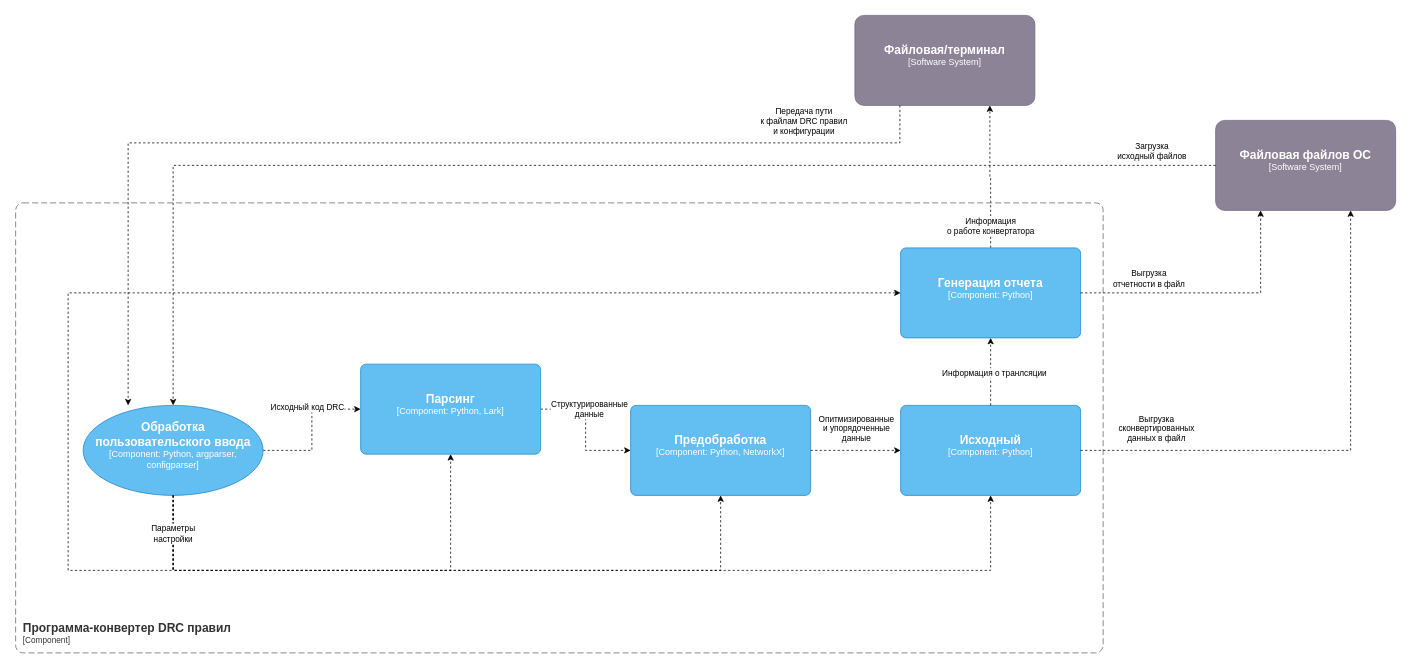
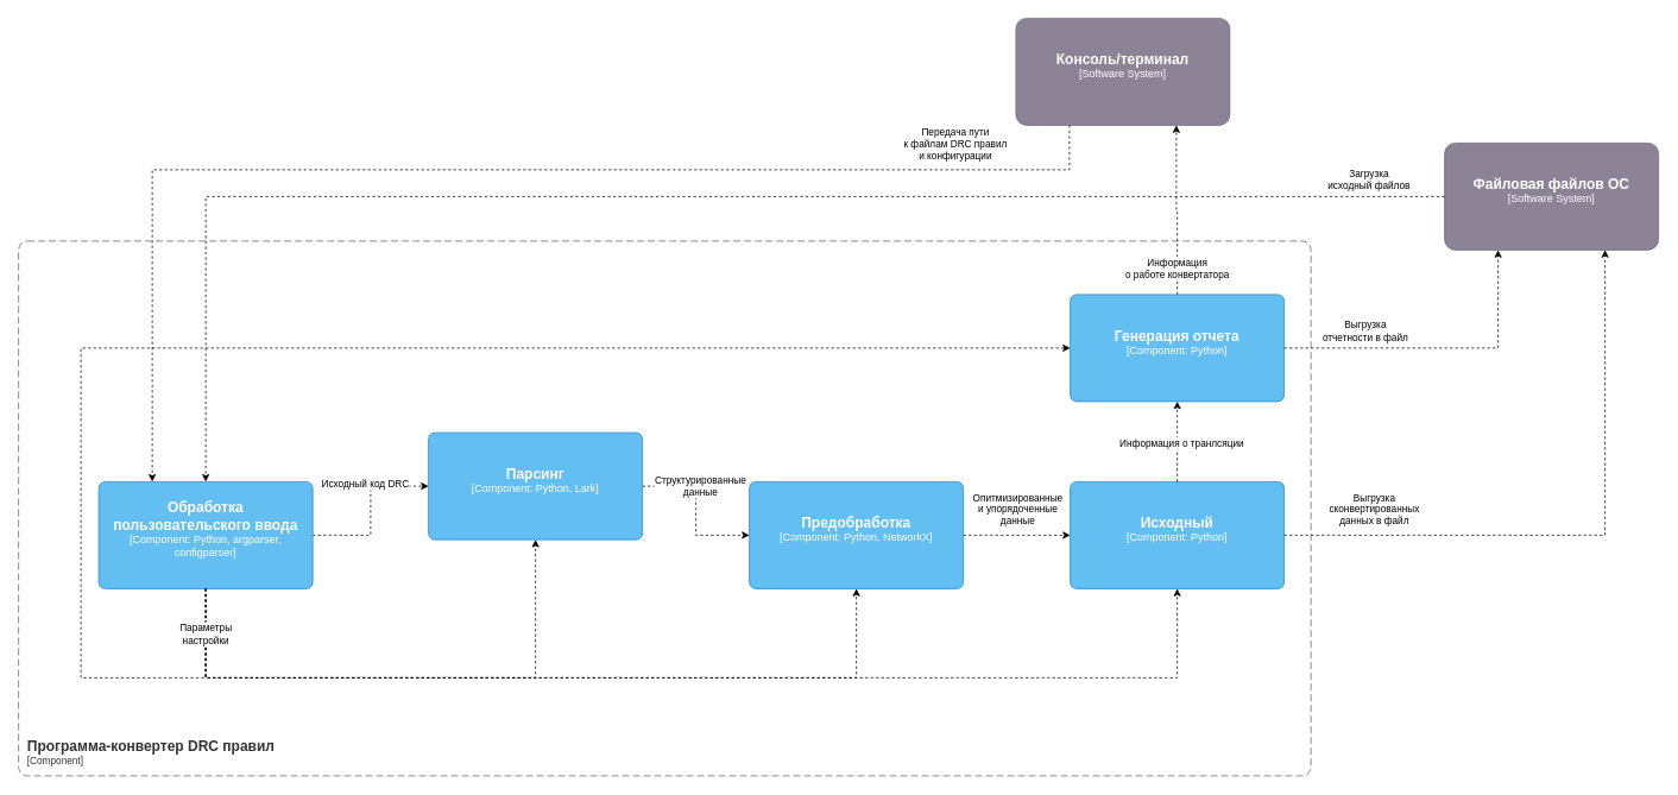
  <mxCell id="0" />
  <mxCell id="1" parent="0" />
  <mxCell id="2" style="edgeStyle=orthogonalEdgeStyle;rounded=0;orthogonalLoop=1;jettySize=auto;html=1;dashed=1;entryX=0.75;entryY=1;entryDx=0;entryDy=0;entryPerimeter=0;" parent="1" source="11" target="4" edge="1"><mxGeometry relative="1" as="geometry"><mxPoint x="1300" y="90" as="sourcePoint" /></mxGeometry></mxCell>
  <mxCell id="3" value="Информация&lt;div&gt;о работе конвертатора&lt;/div&gt;" style="edgeLabel;html=1;align=center;verticalAlign=middle;resizable=0;points=[];" parent="2" vertex="1" connectable="0"><mxGeometry relative="1" as="geometry"><mxPoint y="65" as="offset" /></mxGeometry></mxCell>
- <mxCell id="4" value="&lt;font style=&quot;font-size: 16px&quot;&gt;&lt;b&gt;Файловая/терминал&lt;/b&gt;&lt;/font&gt;&lt;div&gt;[Software System]&lt;/div&gt;&lt;br&gt;&lt;div&gt;&lt;font style=&quot;font-size: 11px&quot;&gt;&lt;font color=&quot;#cccccc&quot;&gt;&lt;/font&gt;&lt;/div&gt;" style="rounded=1;whiteSpace=wrap;html=1;labelBackgroundColor=none;fillColor=#8C8496;fontColor=#ffffff;align=center;arcSize=10;strokeColor=#736782;metaEdit=1;resizable=0;points=[[0.25,0,0],[0.5,0,0],[0.75,0,0],[1,0.25,0],[1,0.5,0],[1,0.75,0],[0.75,1,0],[0.5,1,0],[0.25,1,0],[0,0.75,0],[0,0.5,0],[0,0.25,0]];" parent="1" vertex="1"><mxGeometry x="1139" y="20" width="240" height="120" as="geometry" /></mxCell>
+ <mxCell id="4" value="&lt;font style=&quot;font-size: 16px&quot;&gt;&lt;b&gt;Консоль/терминал&lt;/b&gt;&lt;/font&gt;&lt;div&gt;[Software System]&lt;/div&gt;&lt;br&gt;&lt;div&gt;&lt;font style=&quot;font-size: 11px&quot;&gt;&lt;font color=&quot;#cccccc&quot;&gt;&lt;/font&gt;&lt;/div&gt;" style="rounded=1;whiteSpace=wrap;html=1;labelBackgroundColor=none;fillColor=#8C8496;fontColor=#ffffff;align=center;arcSize=10;strokeColor=#736782;metaEdit=1;resizable=0;points=[[0.25,0,0],[0.5,0,0],[0.75,0,0],[1,0.25,0],[1,0.5,0],[1,0.75,0],[0.75,1,0],[0.5,1,0],[0.25,1,0],[0,0.75,0],[0,0.5,0],[0,0.25,0]];" parent="1" vertex="1"><mxGeometry x="1139" y="20" width="240" height="120" as="geometry" /></mxCell>
  <mxCell id="5" style="edgeStyle=orthogonalEdgeStyle;rounded=0;orthogonalLoop=1;jettySize=auto;html=1;entryX=0.25;entryY=0;entryDx=0;entryDy=0;entryPerimeter=0;dashed=1;" parent="1" source="4" target="10" edge="1"><mxGeometry relative="1" as="geometry"><mxPoint x="1180" y="90" as="targetPoint" /><Array as="points"><mxPoint x="1199" y="190" /><mxPoint x="170" y="190" /></Array></mxGeometry></mxCell>
  <mxCell id="6" value="Передача пути&lt;div&gt;к файлам DRC правил&lt;div&gt;и конфигурации&lt;/div&gt;&lt;/div&gt;" style="edgeLabel;html=1;align=center;verticalAlign=middle;resizable=0;points=[];" parent="5" vertex="1" connectable="0"><mxGeometry x="-0.018" y="-2" relative="1" as="geometry"><mxPoint x="523" y="-28" as="offset" /></mxGeometry></mxCell>
  <mxCell id="7" value="&lt;font style=&quot;font-size: 16px&quot;&gt;&lt;b&gt;&lt;div style=&quot;text-align: left&quot;&gt;Программа-конвертер DRC правил&lt;/div&gt;&lt;/b&gt;&lt;/font&gt;&lt;div style=&quot;text-align: left&quot;&gt;[Component]&lt;/div&gt;" style="rounded=1;fontSize=11;whiteSpace=wrap;html=1;dashed=1;arcSize=20;fillColor=none;strokeColor=#666666;fontColor=#333333;labelBackgroundColor=none;align=left;verticalAlign=bottom;labelBorderColor=none;spacingTop=0;spacing=10;dashPattern=8 4;metaEdit=1;rotatable=0;perimeter=rectanglePerimeter;noLabel=0;labelPadding=0;allowArrows=0;connectable=0;expand=0;recursiveResize=0;editable=1;pointerEvents=0;absoluteArcSize=1;points=[[0.25,0,0],[0.5,0,0],[0.75,0,0],[1,0.25,0],[1,0.5,0],[1,0.75,0],[0.75,1,0],[0.5,1,0],[0.25,1,0],[0,0.75,0],[0,0.5,0],[0,0.25,0]];" parent="1" vertex="1"><mxGeometry x="20" y="270" width="1450" height="600" as="geometry" /></mxCell>
  <mxCell id="8" style="edgeStyle=orthogonalEdgeStyle;rounded=0;orthogonalLoop=1;jettySize=auto;html=1;dashed=1;" parent="1" source="10" target="18" edge="1"><mxGeometry relative="1" as="geometry" /></mxCell>
  <mxCell id="9" value="Исходный код DRC" style="edgeLabel;html=1;align=center;verticalAlign=middle;resizable=0;points=[];" parent="8" vertex="1" connectable="0"><mxGeometry x="0.077" y="-3" relative="1" as="geometry"><mxPoint x="-10" y="-23" as="offset" /></mxGeometry></mxCell>
- <mxCell id="10" value="&lt;font style=&quot;font-size: 16px&quot;&gt;&lt;b&gt;Обработка пользовательского ввода&lt;/b&gt;&lt;/font&gt;&lt;div&gt;[Component: Python, argparser, configparser]&lt;/div&gt;&lt;br&gt;&lt;div&gt;&lt;font style=&quot;font-size: 11px&quot;&gt;&lt;/font&gt;&lt;/div&gt;" style="ellipse;whiteSpace=wrap;html=1;labelBackgroundColor=none;fillColor=#63BEF2;fontColor=#ffffff;align=center;arcSize=6;strokeColor=#2086C9;metaEdit=1;resizable=0;points=[[0.25,0,0],[0.5,0,0],[0.75,0,0],[1,0.25,0],[1,0.5,0],[1,0.75,0],[0.75,1,0],[0.5,1,0],[0.25,1,0],[0,0.75,0],[0,0.5,0],[0,0.25,0]];" parent="1" vertex="1"><mxGeometry x="110" y="540" width="240" height="120" as="geometry" /></mxCell>
+ <mxCell id="10" value="&lt;font style=&quot;font-size: 16px&quot;&gt;&lt;b&gt;Обработка пользовательского ввода&lt;/b&gt;&lt;/font&gt;&lt;div&gt;[Component: Python, argparser, configparser]&lt;/div&gt;&lt;br&gt;&lt;div&gt;&lt;font style=&quot;font-size: 11px&quot;&gt;&lt;/font&gt;&lt;/div&gt;" style="rounded=1;whiteSpace=wrap;html=1;labelBackgroundColor=none;fillColor=#63BEF2;fontColor=#ffffff;align=center;arcSize=6;strokeColor=#2086C9;metaEdit=1;resizable=0;points=[[0.25,0,0],[0.5,0,0],[0.75,0,0],[1,0.25,0],[1,0.5,0],[1,0.75,0],[0.75,1,0],[0.5,1,0],[0.25,1,0],[0,0.75,0],[0,0.5,0],[0,0.25,0]];" parent="1" vertex="1"><mxGeometry x="110" y="540" width="240" height="120" as="geometry" /></mxCell>
  <mxCell id="11" value="&lt;font style=&quot;font-size: 16px&quot;&gt;&lt;b&gt;Генерация отчета&lt;/b&gt;&lt;/font&gt;&lt;div&gt;[Component: Python]&lt;/div&gt;&lt;br&gt;&lt;div&gt;&lt;font style=&quot;font-size: 11px&quot;&gt;&lt;/font&gt;&lt;/div&gt;" style="rounded=1;whiteSpace=wrap;html=1;labelBackgroundColor=none;fillColor=#63BEF2;fontColor=#ffffff;align=center;arcSize=6;strokeColor=#2086C9;metaEdit=1;resizable=0;points=[[0.25,0,0],[0.5,0,0],[0.75,0,0],[1,0.25,0],[1,0.5,0],[1,0.75,0],[0.75,1,0],[0.5,1,0],[0.25,1,0],[0,0.75,0],[0,0.5,0],[0,0.25,0]];" parent="1" vertex="1"><mxGeometry x="1200" y="330" width="240" height="120" as="geometry" /></mxCell>
  <mxCell id="12" value="&lt;font style=&quot;font-size: 16px&quot;&gt;&lt;b&gt;Исходный&lt;/b&gt;&lt;/font&gt;&lt;div&gt;[Component: Python]&lt;/div&gt;&lt;br&gt;&lt;div&gt;&lt;font style=&quot;font-size: 11px&quot;&gt;&lt;/font&gt;&lt;/div&gt;" style="rounded=1;whiteSpace=wrap;html=1;labelBackgroundColor=none;fillColor=#63BEF2;fontColor=#ffffff;align=center;arcSize=6;strokeColor=#2086C9;metaEdit=1;resizable=0;points=[[0.25,0,0],[0.5,0,0],[0.75,0,0],[1,0.25,0],[1,0.5,0],[1,0.75,0],[0.75,1,0],[0.5,1,0],[0.25,1,0],[0,0.75,0],[0,0.5,0],[0,0.25,0]];" parent="1" vertex="1"><mxGeometry x="1200" y="540" width="240" height="120" as="geometry" /></mxCell>
  <mxCell id="13" style="edgeStyle=orthogonalEdgeStyle;rounded=0;orthogonalLoop=1;jettySize=auto;html=1;dashed=1;" parent="1" source="15" target="12" edge="1"><mxGeometry relative="1" as="geometry" /></mxCell>
  <mxCell id="14" value="Опитмизированные&lt;div&gt;и упорядоченные&lt;/div&gt;&lt;div&gt;данные&lt;/div&gt;" style="edgeLabel;html=1;align=center;verticalAlign=middle;resizable=0;points=[];" parent="13" vertex="1" connectable="0"><mxGeometry x="-0.1" y="1" relative="1" as="geometry"><mxPoint x="6" y="-29" as="offset" /></mxGeometry></mxCell>
  <mxCell id="15" value="&lt;font style=&quot;font-size: 16px&quot;&gt;&lt;b&gt;Предобработка&lt;/b&gt;&lt;/font&gt;&lt;div&gt;[Component: Python, NetworkX]&lt;/div&gt;&lt;br&gt;&lt;div&gt;&lt;font style=&quot;font-size: 11px&quot;&gt;&lt;/font&gt;&lt;/div&gt;" style="rounded=1;whiteSpace=wrap;html=1;labelBackgroundColor=none;fillColor=#63BEF2;fontColor=#ffffff;align=center;arcSize=6;strokeColor=#2086C9;metaEdit=1;resizable=0;points=[[0.25,0,0],[0.5,0,0],[0.75,0,0],[1,0.25,0],[1,0.5,0],[1,0.75,0],[0.75,1,0],[0.5,1,0],[0.25,1,0],[0,0.75,0],[0,0.5,0],[0,0.25,0]];" parent="1" vertex="1"><mxGeometry x="840" y="540" width="240" height="120" as="geometry" /></mxCell>
  <mxCell id="16" style="edgeStyle=orthogonalEdgeStyle;rounded=0;orthogonalLoop=1;jettySize=auto;html=1;dashed=1;" parent="1" source="18" target="15" edge="1"><mxGeometry relative="1" as="geometry" /></mxCell>
  <mxCell id="17" value="Структурированные&lt;div&gt;данные&lt;/div&gt;" style="edgeLabel;html=1;align=center;verticalAlign=middle;resizable=0;points=[];" parent="16" vertex="1" connectable="0"><mxGeometry x="-0.083" y="-1" relative="1" as="geometry"><mxPoint x="5" y="-21" as="offset" /></mxGeometry></mxCell>
  <mxCell id="18" value="&lt;font style=&quot;font-size: 16px&quot;&gt;&lt;b&gt;Парсинг&lt;/b&gt;&lt;/font&gt;&lt;div&gt;[Component: Python, Lark]&lt;/div&gt;&lt;br&gt;&lt;div&gt;&lt;font style=&quot;font-size: 11px&quot;&gt;&lt;/font&gt;&lt;/div&gt;" style="rounded=1;whiteSpace=wrap;html=1;labelBackgroundColor=none;fillColor=#63BEF2;fontColor=#ffffff;align=center;arcSize=6;strokeColor=#2086C9;metaEdit=1;resizable=0;points=[[0.25,0,0],[0.5,0,0],[0.75,0,0],[1,0.25,0],[1,0.5,0],[1,0.75,0],[0.75,1,0],[0.5,1,0],[0.25,1,0],[0,0.75,0],[0,0.5,0],[0,0.25,0]];" parent="1" vertex="1"><mxGeometry x="480" y="485" width="240" height="120" as="geometry" /></mxCell>
  <mxCell id="19" style="edgeStyle=orthogonalEdgeStyle;rounded=0;orthogonalLoop=1;jettySize=auto;html=1;entryX=0.5;entryY=1;entryDx=0;entryDy=0;entryPerimeter=0;dashed=1;" parent="1" source="12" target="11" edge="1"><mxGeometry relative="1" as="geometry" /></mxCell>
  <mxCell id="20" value="Информация о транлсяции" style="edgeLabel;html=1;align=center;verticalAlign=middle;resizable=0;points=[];" parent="19" vertex="1" connectable="0"><mxGeometry x="-0.022" y="-4" relative="1" as="geometry"><mxPoint as="offset" /></mxGeometry></mxCell>
  <mxCell id="21" style="edgeStyle=orthogonalEdgeStyle;rounded=0;orthogonalLoop=1;jettySize=auto;html=1;dashed=1;entryX=0.25;entryY=1;entryDx=0;entryDy=0;entryPerimeter=0;" parent="1" source="11" target="23" edge="1"><mxGeometry relative="1" as="geometry"><mxPoint x="1680" y="480" as="sourcePoint" /><mxPoint x="1807" y="480" as="targetPoint" /><Array as="points" /></mxGeometry></mxCell>
  <mxCell id="22" value="Выгрузка&lt;br&gt;&lt;div&gt;отчетности в файл&lt;/div&gt;" style="edgeLabel;html=1;align=center;verticalAlign=middle;resizable=0;points=[];" parent="21" vertex="1" connectable="0"><mxGeometry x="0.222" y="-5" relative="1" as="geometry"><mxPoint x="-124" y="-25" as="offset" /></mxGeometry></mxCell>
  <mxCell id="23" value="&lt;font style=&quot;font-size: 16px&quot;&gt;&lt;b&gt;Файловая файлов ОС&lt;/b&gt;&lt;/font&gt;&lt;div&gt;[Software System]&lt;/div&gt;&lt;br&gt;&lt;div&gt;&lt;font style=&quot;font-size: 11px&quot;&gt;&lt;font color=&quot;#cccccc&quot;&gt;&lt;/font&gt;&lt;/div&gt;" style="rounded=1;whiteSpace=wrap;html=1;labelBackgroundColor=none;fillColor=#8C8496;fontColor=#ffffff;align=center;arcSize=10;strokeColor=#736782;metaEdit=1;resizable=0;points=[[0.25,0,0],[0.5,0,0],[0.75,0,0],[1,0.25,0],[1,0.5,0],[1,0.75,0],[0.75,1,0],[0.5,1,0],[0.25,1,0],[0,0.75,0],[0,0.5,0],[0,0.25,0]];" parent="1" vertex="1"><mxGeometry x="1620" y="160" width="240" height="120" as="geometry" /></mxCell>
  <mxCell id="24" style="edgeStyle=orthogonalEdgeStyle;rounded=0;orthogonalLoop=1;jettySize=auto;html=1;entryX=0.5;entryY=0;entryDx=0;entryDy=0;entryPerimeter=0;exitX=0;exitY=0.5;exitDx=0;exitDy=0;exitPerimeter=0;dashed=1;" parent="1" source="23" target="10" edge="1"><mxGeometry relative="1" as="geometry"><mxPoint x="1680" y="540" as="targetPoint" /><Array as="points"><mxPoint x="230" y="220" /></Array></mxGeometry></mxCell>
  <mxCell id="25" value="Загрузка&lt;div&gt;исходный файлов&lt;/div&gt;" style="edgeLabel;html=1;align=center;verticalAlign=middle;resizable=0;points=[];" parent="24" vertex="1" connectable="0"><mxGeometry x="0.04" y="3" relative="1" as="geometry"><mxPoint x="803" y="-23" as="offset" /></mxGeometry></mxCell>
  <mxCell id="26" style="edgeStyle=orthogonalEdgeStyle;rounded=0;orthogonalLoop=1;jettySize=auto;html=1;dashed=1;entryX=0.75;entryY=1;entryDx=0;entryDy=0;entryPerimeter=0;" parent="1" source="12" target="23" edge="1"><mxGeometry relative="1" as="geometry"><mxPoint x="1450" y="400" as="sourcePoint" /><mxPoint x="1750" y="270" as="targetPoint" /><Array as="points" /></mxGeometry></mxCell>
  <mxCell id="27" value="Выгрузка&lt;div&gt;сконвертированных&lt;/div&gt;данных в файл" style="edgeLabel;html=1;align=center;verticalAlign=middle;resizable=0;points=[];" parent="26" vertex="1" connectable="0"><mxGeometry x="0.222" y="-5" relative="1" as="geometry"><mxPoint x="-265" y="25" as="offset" /></mxGeometry></mxCell>
  <mxCell id="28" style="edgeStyle=orthogonalEdgeStyle;rounded=0;orthogonalLoop=1;jettySize=auto;html=1;entryX=0.5;entryY=1;entryDx=0;entryDy=0;entryPerimeter=0;dashed=1;" parent="1" source="10" target="18" edge="1"><mxGeometry relative="1" as="geometry"><Array as="points"><mxPoint x="230" y="760" /><mxPoint x="600" y="760" /></Array></mxGeometry></mxCell>
  <mxCell id="29" style="edgeStyle=orthogonalEdgeStyle;rounded=0;orthogonalLoop=1;jettySize=auto;html=1;entryX=0.5;entryY=1;entryDx=0;entryDy=0;entryPerimeter=0;dashed=1;" parent="1" source="10" target="15" edge="1"><mxGeometry relative="1" as="geometry"><Array as="points"><mxPoint x="230" y="760" /><mxPoint x="960" y="760" /></Array></mxGeometry></mxCell>
  <mxCell id="30" style="edgeStyle=orthogonalEdgeStyle;rounded=0;orthogonalLoop=1;jettySize=auto;html=1;entryX=0.5;entryY=1;entryDx=0;entryDy=0;entryPerimeter=0;dashed=1;" parent="1" source="10" target="12" edge="1"><mxGeometry relative="1" as="geometry"><Array as="points"><mxPoint x="230" y="760" /><mxPoint x="1320" y="760" /></Array></mxGeometry></mxCell>
  <mxCell id="31" style="edgeStyle=orthogonalEdgeStyle;rounded=0;orthogonalLoop=1;jettySize=auto;html=1;entryX=0;entryY=0.5;entryDx=0;entryDy=0;entryPerimeter=0;dashed=1;" parent="1" source="10" target="11" edge="1"><mxGeometry relative="1" as="geometry"><Array as="points"><mxPoint x="230" y="760" /><mxPoint x="90" y="760" /><mxPoint x="90" y="390" /></Array></mxGeometry></mxCell>
  <mxCell id="32" value="Параметры&lt;div&gt;настройки&lt;/div&gt;" style="edgeLabel;html=1;align=center;verticalAlign=middle;resizable=0;points=[];" parent="31" vertex="1" connectable="0"><mxGeometry x="-0.942" y="-1" relative="1" as="geometry"><mxPoint as="offset" /></mxGeometry></mxCell>
